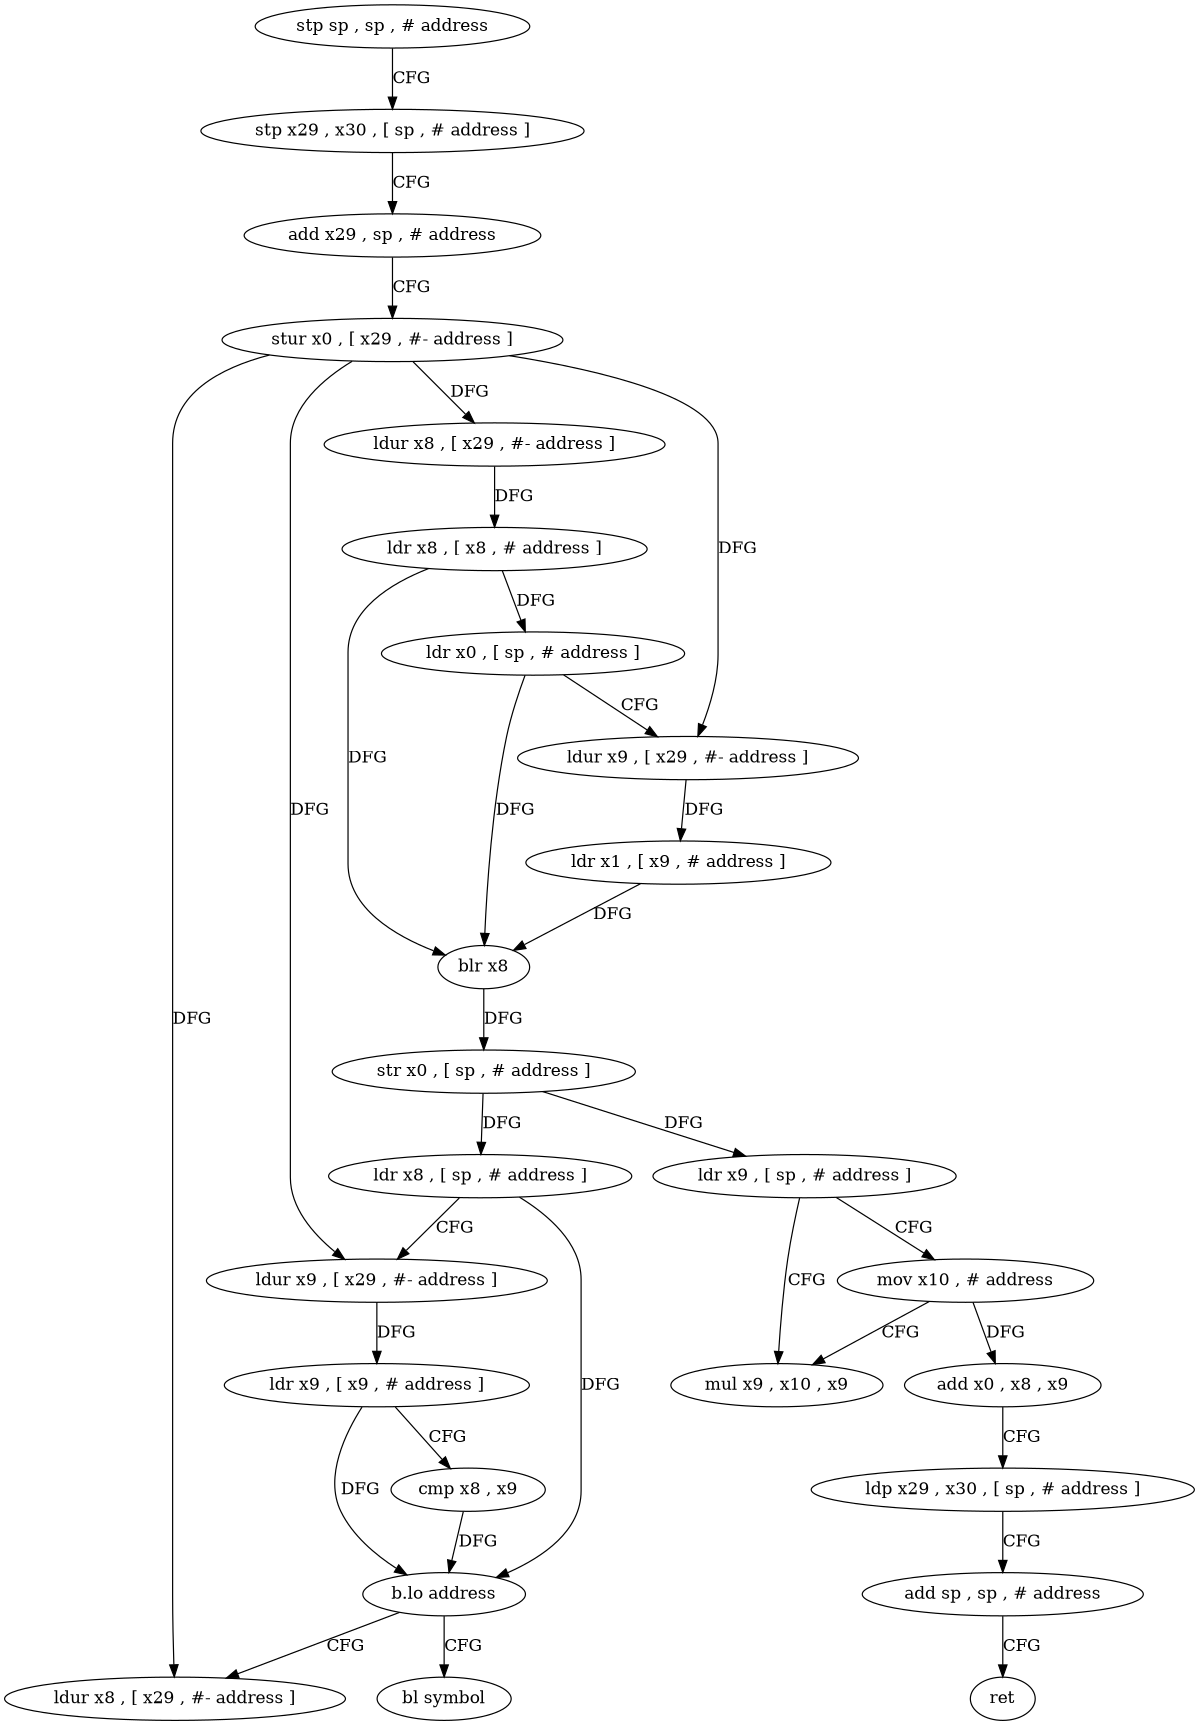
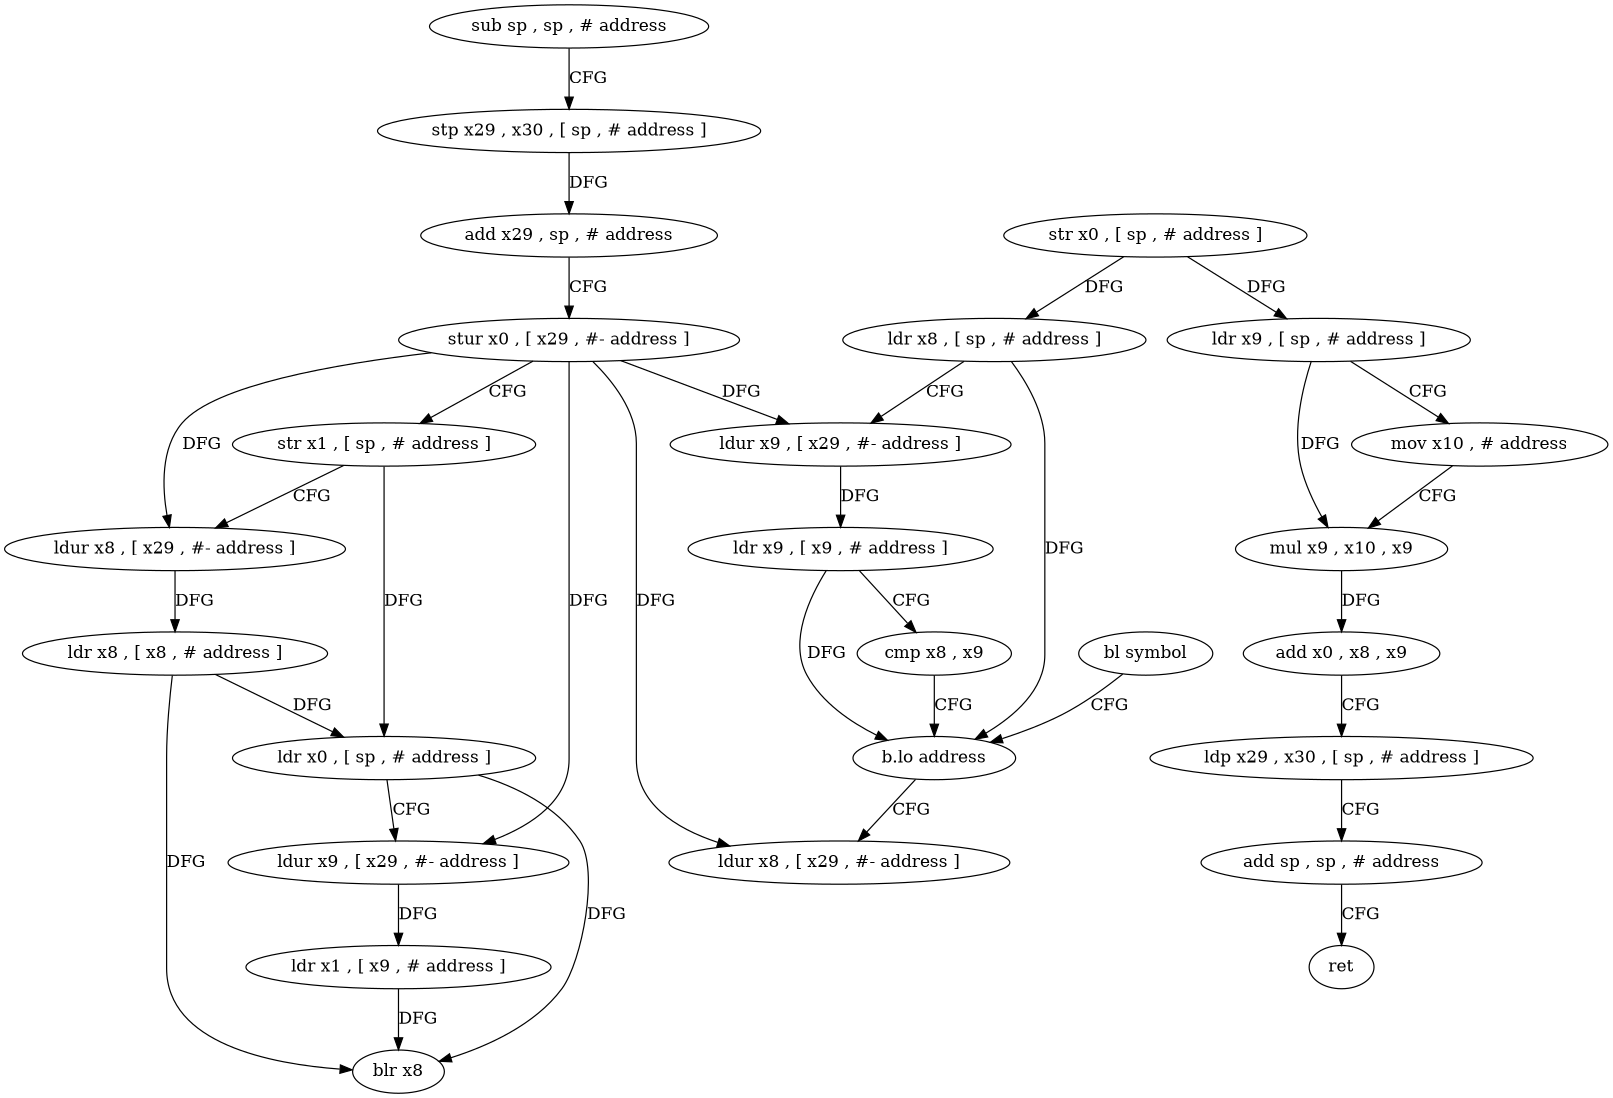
  digraph {
-   n1 [label="stp sp , sp , # address"]
+   n1 [label="sub sp , sp , # address"]
    n2 [label="stp x29 , x30 , [ sp , # address ]"]
    n3 [label="add x29 , sp , # address"]
    n4 [label="stur x0 , [ x29 , #- address ]"]
+   n5 [label="str x1 , [ sp , # address ]"]
    n6 [label="ldur x8 , [ x29 , #- address ]"]
    n7 [label="ldur x9 , [ x29 , #- address ]"]
    n8 [label="ldur x9 , [ x29 , #- address ]"]
    n9 [label="ldur x8 , [ x29 , #- address ]"]
    n10 [label="ldr x0 , [ sp , # address ]"]
    n11 [label="ldr x8 , [ x8 , # address ]"]
    n12 [label="ldr x1 , [ x9 , # address ]"]
    n13 [label="ldr x9 , [ x9 , # address ]"]
    n14 [label="blr x8"]
    n15 [label="str x0 , [ sp , # address ]"]
    n16 [label="ldr x8 , [ sp , # address ]"]
    n17 [label="ldr x9 , [ sp , # address ]"]
    n18 [label="b.lo address"]
    n19 [label="mov x10 , # address"]
    n20 [label="mul x9 , x10 , x9"]
    n21 [label="bl symbol"]
    n22 [label="cmp x8 , x9"]
    n23 [label="add x0 , x8 , x9"]
    n24 [label="ldp x29 , x30 , [ sp , # address ]"]
    n25 [label="add sp , sp , # address"]
    n26 [label=ret]
    n1 -> n2 [label=CFG]
-   n2 -> n3 [label=CFG]
+   n2 -> n3 [label=DFG]
    n3 -> n4 [label=CFG]
+   n4 -> n5 [label=CFG]
    n4 -> n6 [label=DFG]
    n4 -> n7 [label=DFG]
    n4 -> n8 [label=DFG]
    n4 -> n9 [label=DFG]
+   n5 -> n6 [label=CFG]
+   n5 -> n10 [label=DFG]
    n6 -> n11 [label=DFG]
    n7 -> n12 [label=DFG]
    n8 -> n13 [label=DFG]
    n10 -> n7 [label=CFG]
    n10 -> n14 [label=DFG]
    n11 -> n10 [label=DFG]
    n11 -> n14 [label=DFG]
    n12 -> n14 [label=DFG]
    n13 -> n18 [label=DFG]
    n13 -> n22 [label=CFG]
-   n14 -> n15 [label=DFG]
    n15 -> n16 [label=DFG]
    n15 -> n17 [label=DFG]
    n16 -> n8 [label=CFG]
    n16 -> n18 [label=DFG]
    n17 -> n19 [label=CFG]
-   n17 -> n20 [label=CFG]
+   n17 -> n20 [label=DFG]
    n18 -> n9 [label=CFG]
-   n18 -> n21 [label=CFG]
+   n21 -> n18 [label=CFG]
    n19 -> n20 [label=CFG]
-   n19 -> n23 [label=DFG]
-   n22 -> n18 [label=DFG]
+   n20 -> n23 [label=DFG]
+   n22 -> n18 [label=CFG]
    n23 -> n24 [label=CFG]
    n24 -> n25 [label=CFG]
    n25 -> n26 [label=CFG]
  }
